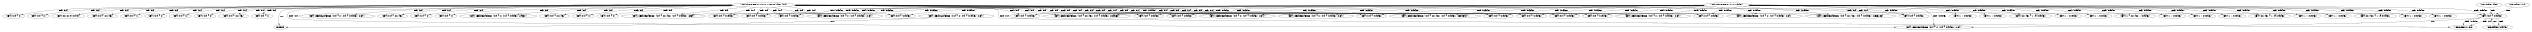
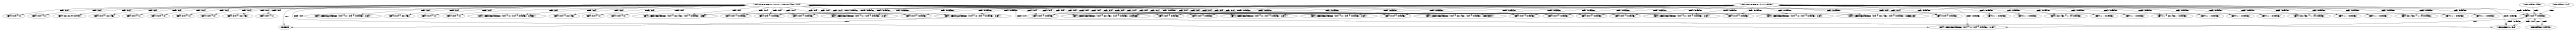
  digraph {
    fontname="DejaVu Sans Mono"
    node [fontname="DejaVu Sans Mono"]
    edge [fontname="DejaVu Sans Mono"]
    n1 [label="(Call,buf + buf_len)"]
    n2 [label="(Identifier,buf_len)"]
    n3 [label="(MethodReturn,int)"]
    n4 [label="(Call,read_u32_leb128 (buf + 1, buf + buf_len, &val))"]
    n5 [label="(MethodParameterIn,const unsigned flag *buf)"]
    n6 [label="(Call,buf + buf_len)"]
    n7 [label="(Call,buf + buf_len)"]
    n8 [label="(Call,buf + buf_len)"]
    n9 [label="(Call,read_i64_leb128 (buf + 1, buf + buf_len, &val))"]
    n10 [label="(Call,buf + buf_len)"]
    n11 [label="(Call,buf + op->len)"]
    n12 [label="(Call,buf + buf_len)"]
    n13 [label="(Call,buf + 1)"]
    n14 [label="(Call,buf + 1)"]
    n15 [label="(Call,read_u64_leb128 (buf + 1, buf + buf_len, &val))"]
    n16 [label="(Call,read_u32_leb128 (buf + 1, buf + buf_len, &val))"]
    n17 [label="(Call,read_u32_leb128 (buf + 1, buf + buf_len, &flag))"]
    n18 [label="(Call,read_i32_leb128 (buf + 1, buf + buf_len, &val))"]
    n19 [label="(Call,buf + op->len)"]
    n20 [label="(Call,read_u32_leb128 (buf + op->len, buf + buf_len, &reserved))"]
    n21 [label="(Call,buf + buf_len)"]
    n22 [label="(Call,buf + 1)"]
    n23 [label="(Call,read_i32_leb128 (buf + 1, buf + buf_len, &val))"]
    n24 [label="(Call,buf + 1)"]
    n25 [label="(Call,buf + buf_len)"]
    n26 [label="(Call,buf + 1)"]
    n27 [label="(Call,read_u32_leb128 (buf + op->len, buf + buf_len, &table[i]))"]
    n28 [label="(Call,buf + 1)"]
    n29 [label="(Call,buf + buf_len)"]
    n30 [label="(Call,op->op = buf[0])"]
    n31 [label="(Call,buf + buf_len)"]
    n32 [label="(Call,buf + op->len)"]
    n33 [label="(Call,buf + buf_len)"]
    n34 [label="(Call,read_u32_leb128 (buf + op->len, buf + buf_len, &def))"]
    n35 [label="(Call,buf + 1)"]
    n36 [label="(Call,buf + buf_len)"]
    n37 [label="(Call,read_u32_leb128 (buf + 1, buf + buf_len, &val))"]
    n38 [label="(Call,buf + 1)"]
    n39 [label="(Call,read_u32_leb128 (buf + op->len, buf + buf_len, &offset))"]
    n40 [label="(Call,buf + 1)"]
    n41 [label="(Call,buf + 1)"]
    n42 [label="(Call,buf + op->len)"]
    n43 [label="(Call,buf + buf_len)"]
    n44 [label="(Call,buf + buf_len)"]
    n45 [label="(Call,buf + 1)"]
    n46 [label="(Call,read_u32_leb128 (buf + 1, buf + buf_len, &val))"]
    n47 [label="(Call,buf + buf_len)"]
    1000100
    n49 [label="(MethodParameterIn,int buf_len)"]
    n50 [label="(Call,n < buf_len)"]
    n51 [label="(Call,n < buf_len)"]
    n52 [label="(Call,op->len + n <= buf_len)"]
    n53 [label="(Call,n < buf_len)"]
    n54 [label="(Call,n < buf_len)"]
    n55 [label="(Call,n + op->len < buf_len)"]
    n56 [label="(Call,n < buf_len)"]
    n57 [label="(Call,n < buf_len)"]
    n58 [label="(Call,n < buf_len)"]
    n59 [label="(Call,op->len + n <= buf_len)"]
    n60 [label="(Call,n < buf_len)"]
    n61 [label="(Call,n < buf_len)"]
    n62 [label="(Call,op->len + n <= buf_len)"]
    n63 [label="(Call,n < buf_len)"]
    n64 [label="(Call,n < buf_len)"]
    n65 [label="(Identifier,flag)"]
    n66 [label="(Identifier,buf)"]
    n1 -> n2 [label="CFG: "]
    n1 -> n3 [label="DDG: buf"]
    n1 -> n3 [label="DDG: buf_len"]
    n1 -> n4 [label="AST: "]
    n2 -> n1 [label="AST: "]
    n5 -> n1 [label="DDG: buf"]
    n5 -> n3 [label="DDG: buf"]
    n5 -> n4 [label="DDG: buf"]
    n5 -> n6 [label="DDG: buf"]
    n5 -> n7 [label="DDG: buf"]
    n5 -> n8 [label="DDG: buf"]
    n5 -> n9 [label="DDG: buf"]
    n5 -> n10 [label="DDG: buf"]
    n5 -> n11 [label="DDG: buf"]
    n5 -> n12 [label="DDG: buf"]
    n5 -> n13 [label="DDG: buf"]
    n5 -> n14 [label="DDG: buf"]
+   n5 -> n15 [label="DDG: buf"]
    n5 -> n16 [label="DDG: buf"]
    n5 -> n17 [label="DDG: buf"]
    n5 -> n18 [label="DDG: buf"]
    n5 -> n19 [label="DDG: buf"]
    n5 -> n20 [label="DDG: buf"]
    n5 -> n21 [label="DDG: buf"]
    n5 -> n22 [label="DDG: buf"]
    n5 -> n23 [label="DDG: buf"]
    n5 -> n24 [label="DDG: buf"]
    n5 -> n25 [label="DDG: buf"]
    n5 -> n26 [label="DDG: buf"]
    n5 -> n27 [label="DDG: buf"]
    n5 -> n28 [label="DDG: buf"]
    n5 -> n29 [label="DDG: buf"]
    n5 -> n30 [label="DDG: buf"]
    n5 -> n31 [label="DDG: buf"]
    n5 -> n32 [label="DDG: buf"]
    n5 -> n33 [label="DDG: buf"]
    n5 -> n34 [label="DDG: buf"]
    n5 -> n35 [label="DDG: buf"]
    n5 -> n36 [label="DDG: buf"]
    n5 -> n37 [label="DDG: buf"]
    n5 -> n38 [label="DDG: buf"]
    n5 -> n39 [label="DDG: buf"]
    n5 -> n40 [label="DDG: buf"]
    n5 -> n41 [label="DDG: buf"]
    n5 -> n42 [label="DDG: buf"]
    n5 -> n43 [label="DDG: buf"]
    n5 -> n44 [label="DDG: buf"]
    n5 -> n45 [label="DDG: buf"]
    n5 -> n46 [label="DDG: buf"]
    n5 -> n47 [label="DDG: buf"]
    n5 -> 1000100 [label="AST: "]
    n15 -> 1000100 [label="AST: "]
    n49 -> n1 [label="DDG: buf_len"]
+   n49 -> n3 [label="DDG: buf_len"]
    n49 -> n4 [label="DDG: buf_len"]
    n49 -> n6 [label="DDG: buf_len"]
    n49 -> n7 [label="DDG: buf_len"]
    n49 -> n8 [label="DDG: buf_len"]
    n49 -> n10 [label="DDG: buf_len"]
    n49 -> n12 [label="DDG: buf_len"]
+   n49 -> n15 [label="DDG: buf_len"]
    n49 -> n16 [label="DDG: buf_len"]
    n49 -> n18 [label="DDG: buf_len"]
    n49 -> n20 [label="DDG: buf_len"]
    n49 -> n21 [label="DDG: buf_len"]
    n49 -> n23 [label="DDG: buf_len"]
    n49 -> n25 [label="DDG: buf_len"]
    n49 -> n27 [label="DDG: buf_len"]
    n49 -> n29 [label="DDG: buf_len"]
    n49 -> n31 [label="DDG: buf_len"]
    n49 -> n33 [label="DDG: buf_len"]
    n49 -> n34 [label="AST: buf_len"]
    n49 -> n36 [label="DDG: buf_len"]
    n49 -> n37 [label="DDG: buf_len"]
    n49 -> n39 [label="DDG: buf_len"]
    n49 -> n43 [label="DDG: buf_len"]
    n49 -> n44 [label="DDG: buf_len"]
    n49 -> n46 [label="DDG: buf_len"]
    n49 -> n47 [label="DDG: buf_len"]
    n49 -> n50 [label="DDG: buf_len"]
    n49 -> n51 [label="DDG: buf_len"]
    n49 -> n52 [label="DDG: buf_len"]
    n49 -> n53 [label="DDG: buf_len"]
    n49 -> n54 [label="DDG: buf_len"]
    n49 -> n55 [label="DDG: buf_len"]
    n49 -> n56 [label="DDG: buf_len"]
    n49 -> n57 [label="DDG: buf_len"]
    n49 -> n58 [label="DDG: buf_len"]
    n49 -> n59 [label="DDG: buf_len"]
    n49 -> n60 [label="DDG: buf_len"]
    n49 -> n61 [label="DDG: buf_len"]
    n49 -> n62 [label="DDG: buf_len"]
    n49 -> n63 [label="DDG: buf_len"]
    n49 -> n64 [label="DDG: buf_len"]
    n65 -> n1 [label="CFG: "]
    n66 -> n1 [label="AST: "]
  }
